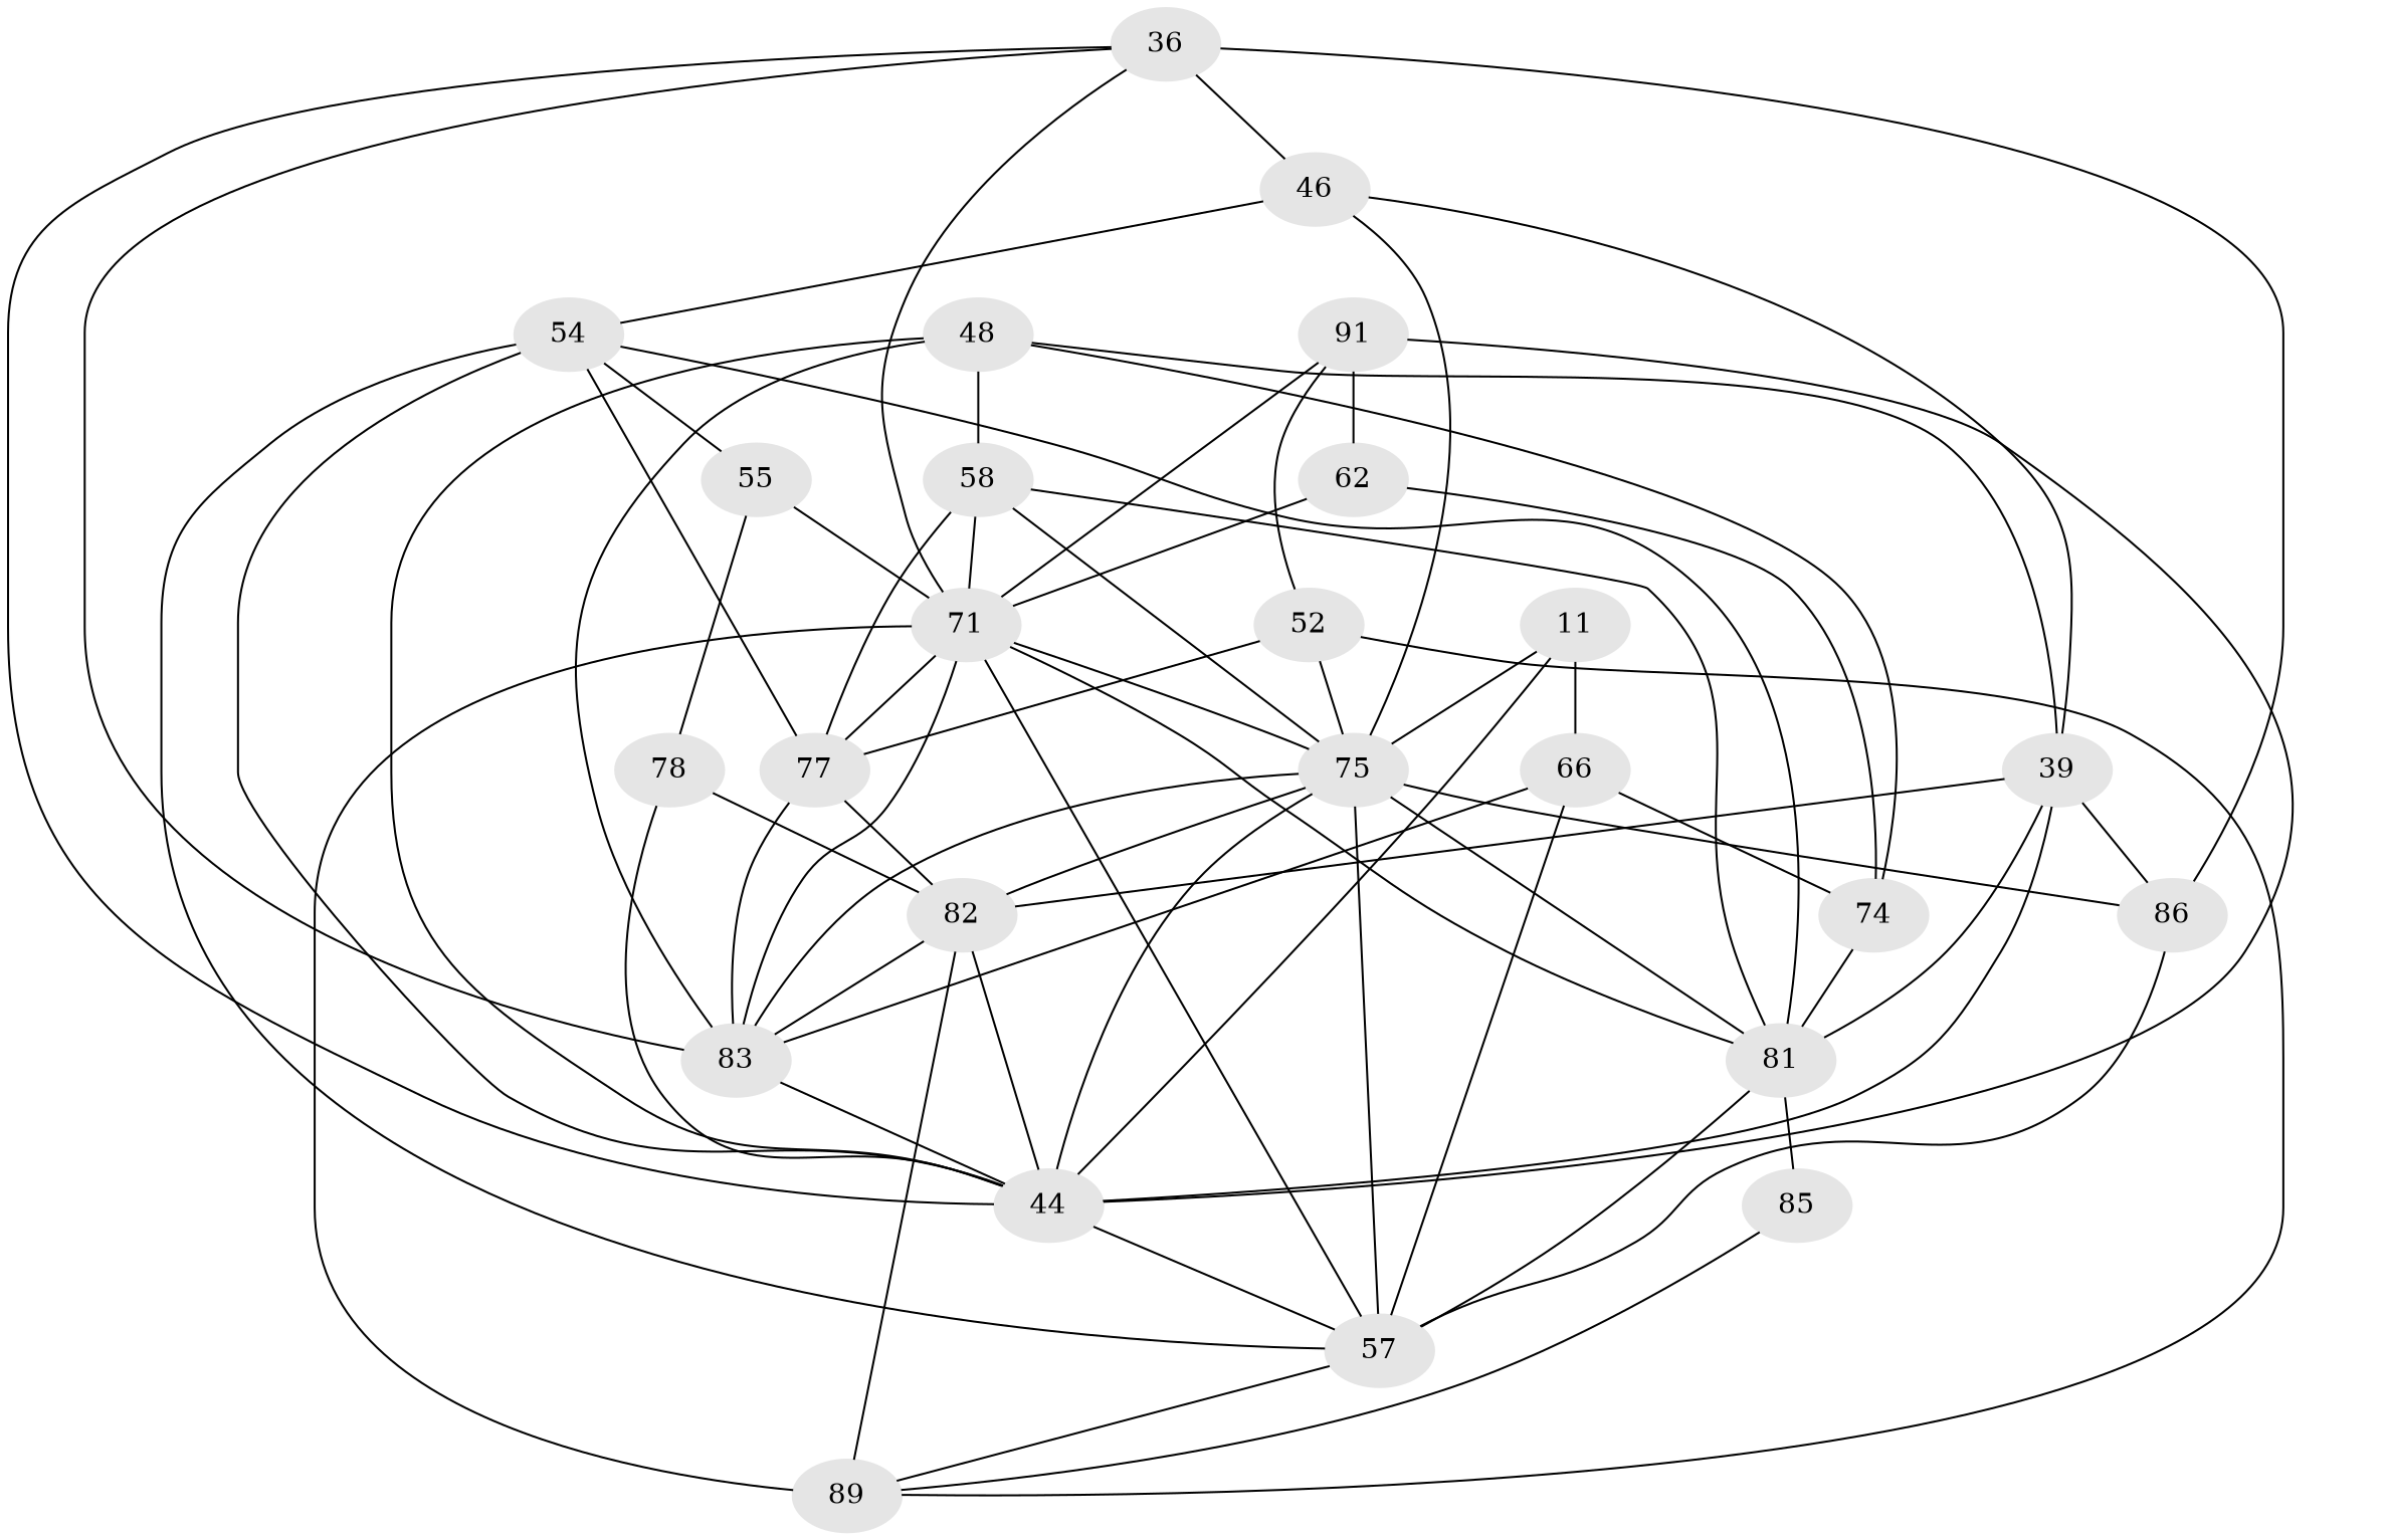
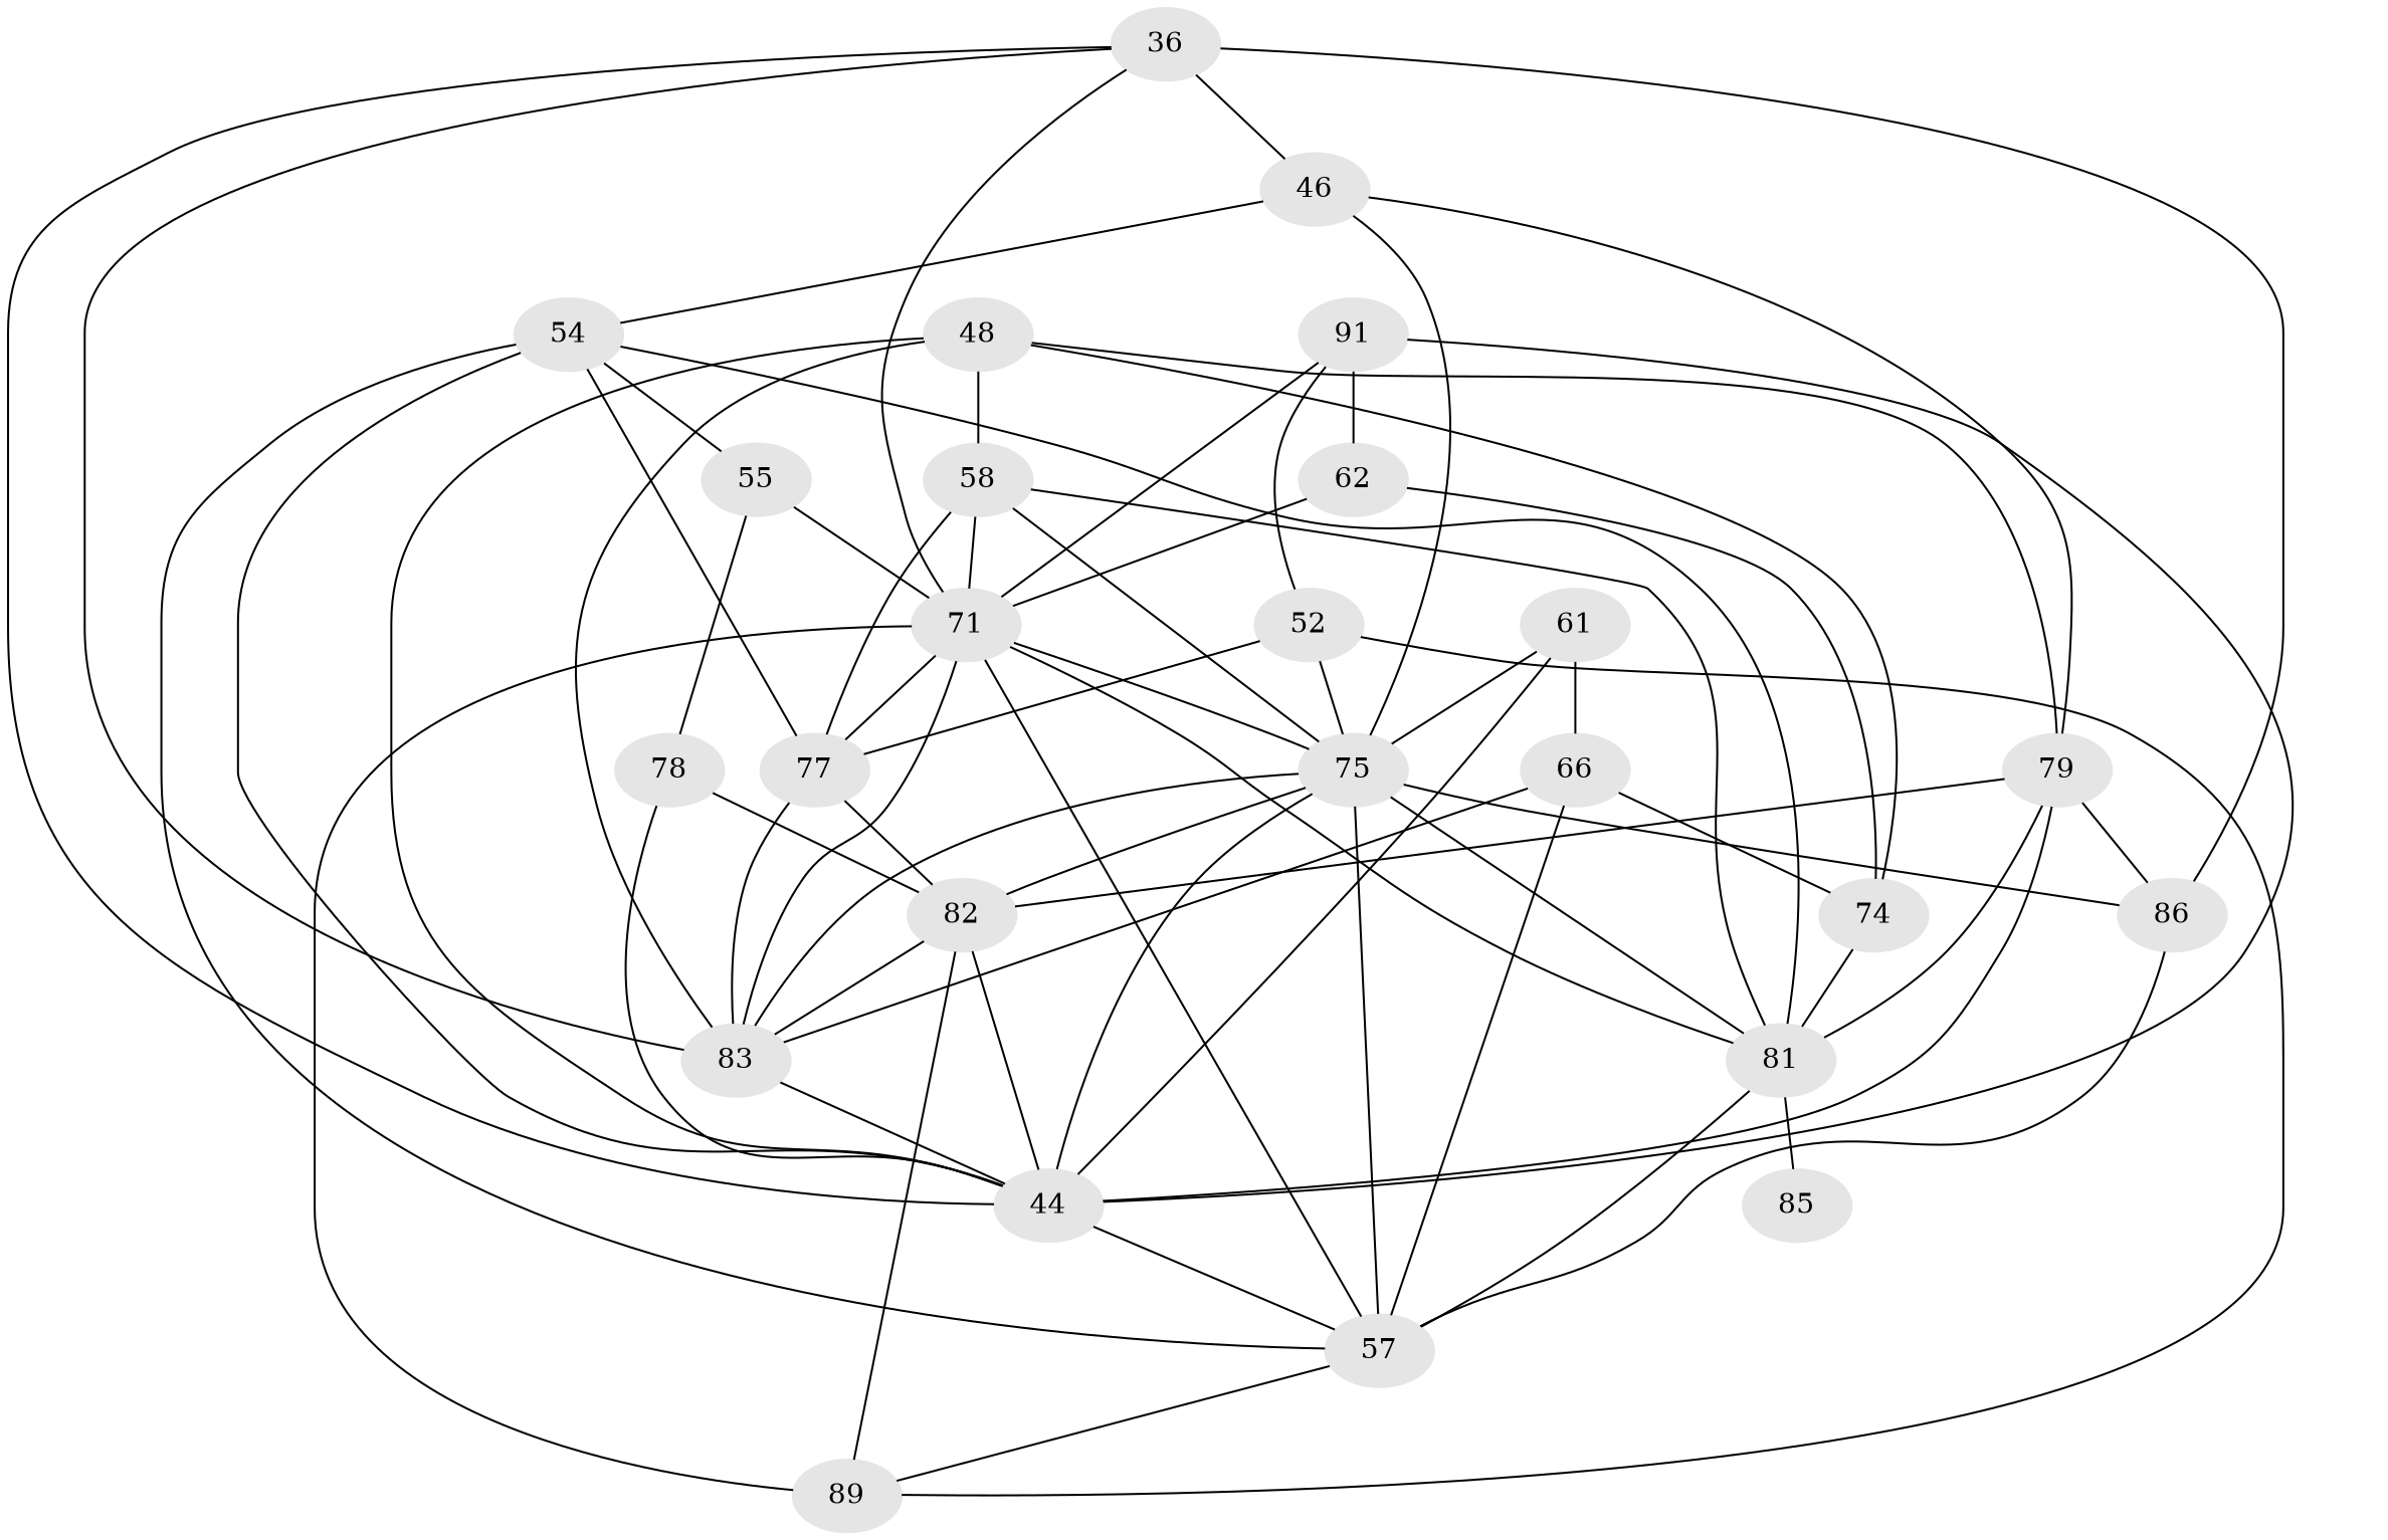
  graph {
    node [color=gray90 style=filled]
    36 [super="+16"]
    46 [super="+20"]
    71 [super="+39+64+41"]
    83 [super="+13+67+34+47"]
    n5 [label=44 super="+33+31+37"]
    86 [super="+80"]
    54 [super="+35+50"]
    75 [super="+73+69"]
-   79 [super="+56" label=39]
+   79 [super="+56"]
    77 [super="+72+53"]
    89 [super="+76+88"]
    81 [super="+6+26+11+22+70"]
    n13 [label=57 super="+42+40"]
    55
    82 [super="+21+59"]
    48 [super="+9+38"]
    74 [super="+32+68"]
    58 [super="+29"]
    n19 [label=91 super="+44"]
    52
    62
    78
    85 [super="+2"]
    66 [super="+65"]
-   61 [label=11]
+   61
    36 -- 46 [weight=2]
    36 -- 71
    36 -- 83 [weight=2]
    36 -- n5
    36 -- 86 [weight=2]
    46 -- 54
    46 -- 75 [weight=2]
    46 -- 79
    71 -- 83 [weight=2]
    71 -- 75 [weight=2]
    71 -- 77 [weight=2]
    71 -- 89 [weight=3]
    71 -- 81
    71 -- n13 [weight=2]
    83 -- n5
    n5 -- n13
    86 -- n13
    54 -- n5
    54 -- 77 [weight=2]
    54 -- 81
    54 -- n13 [weight=2]
    54 -- 55
    75 -- 83 [weight=2]
    75 -- n5
    75 -- 86 [weight=4]
    75 -- 81 [weight=2]
    75 -- n13 [weight=3]
    75 -- 82
    79 -- n5
    79 -- 86
    79 -- 81
    79 -- 82
    77 -- 83
    77 -- 82 [weight=3]
    81 -- n13 [weight=2]
    81 -- 85 [weight=3]
    n13 -- 89
    55 -- 71
    55 -- 78
    82 -- 83 [weight=2]
    82 -- n5
    82 -- 89 [weight=2]
    48 -- 83 [weight=2]
    48 -- n5
    48 -- 79
    48 -- 74 [weight=2]
    48 -- 58 [weight=4]
    74 -- 81 [weight=3]
    58 -- 71 [weight=2]
    58 -- 75 [weight=2]
    58 -- 77
    58 -- 81
    n19 -- 71
    n19 -- n5 [weight=2]
    n19 -- 52
    n19 -- 62 [weight=2]
    52 -- 75
    52 -- 77
    52 -- 89
    62 -- 71
    62 -- 74
    78 -- n5
    78 -- 82 [weight=2]
-   85 -- 89
    66 -- 83 [weight=2]
    66 -- n13 [weight=2]
    66 -- 74
    61 -- n5
    61 -- 75 [weight=2]
    61 -- 66
  }
